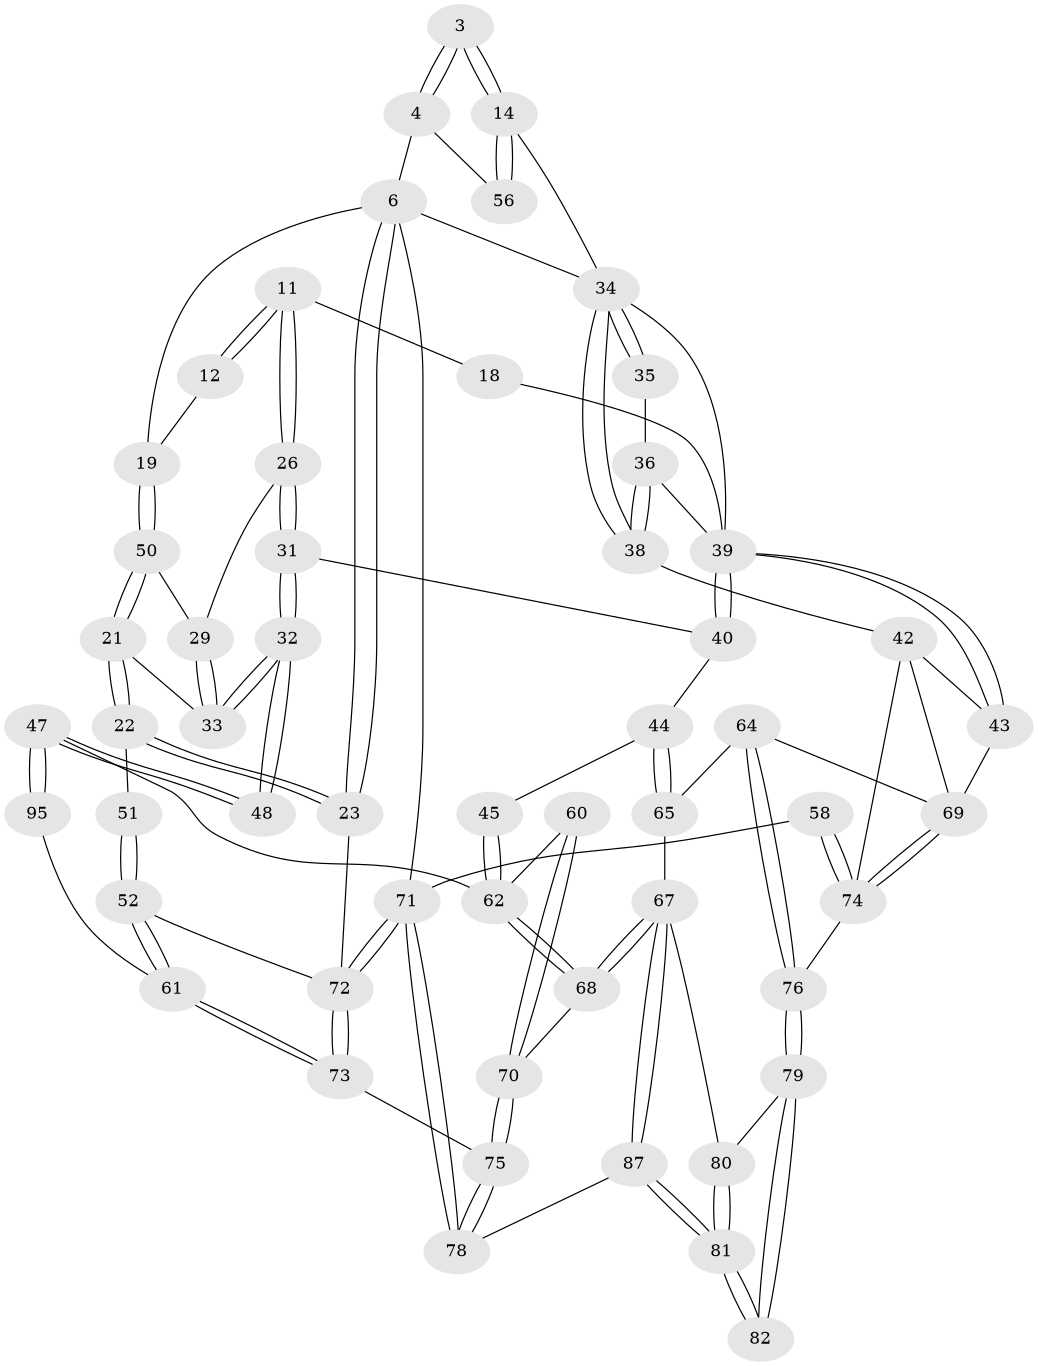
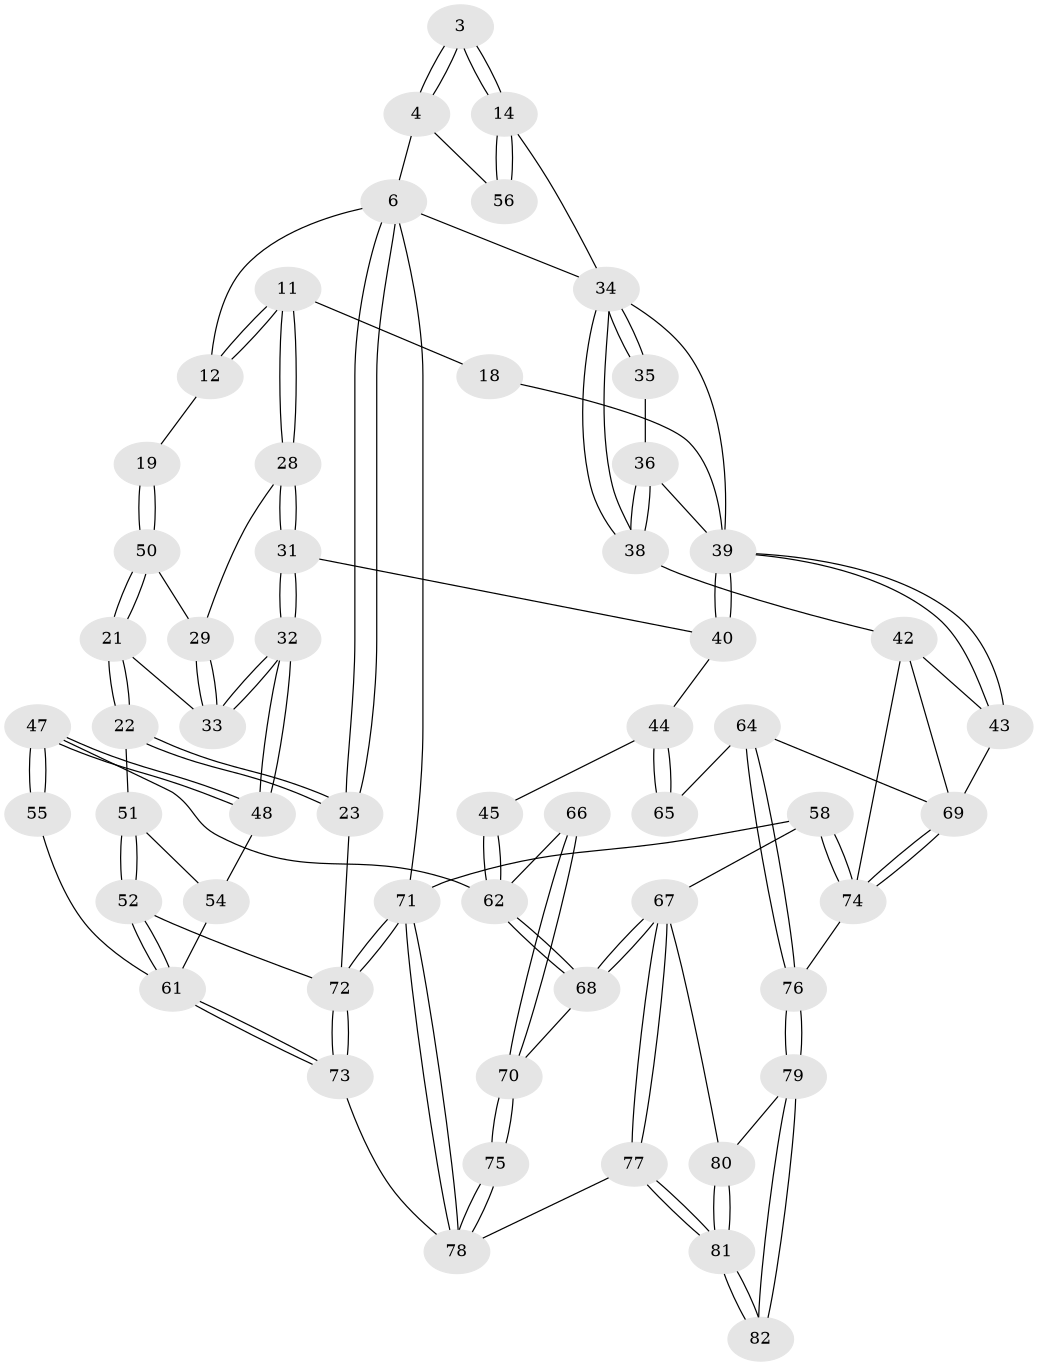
  graph {
    node [color=gray90 style=filled]
    3
    4
    14
    6 [super="+5"]
    n5 [label=56]
    34 [super="+27"]
    19 [super="+8"]
    23
    71 [super="+57"]
    n10 [label=50]
    72 [super="+53"]
    39 [super="+37+17"]
    35
    38
    78
    11
    12
    18 [super="+10+9"]
-   28 [label=26]
+   28
    29
    31
    40 [super="+30"]
    43
    21
    22
    33
    51 [super="+50"]
+   54 [super="+49"]
    52
    73
    32
    48
    44
    36
    42 [super="+41"]
    69 [super="+63"]
    74
    45
    65
    58
    62 [super="+59+46"]
    67 [super="+66"]
    68
    47
-   55 [label=95]
+   55
    61 [super="+56"]
-   60
+   60 [label=66]
    70
    76
    75
    64
    79
-   77 [label=87]
+   77
    80
    81
    82
    3 -- 4
    3 -- 4
    3 -- 14
    3 -- 14
    4 -- 6
    4 -- n5
    14 -- n5
    14 -- n5
    14 -- 34
    6 -- 34
-   6 -- 19
+   6 -- 12
    6 -- 23
    6 -- 23
    6 -- 71 [weight=2]
    34 -- 39
    34 -- 35 [weight=2]
    34 -- 35
    34 -- 38
    34 -- 38
    19 -- n10
    19 -- n10
    23 -- 72
    71 -- 72
    71 -- 72
    71 -- 78
    71 -- 78
    n10 -- 29
    n10 -- 21
    n10 -- 21
    72 -- 73
    72 -- 73
    39 -- 40 [weight=2]
    39 -- 40
    39 -- 43
    39 -- 43
    35 -- 36
    38 -- 42
    11 -- 12
    11 -- 12
    11 -- 18
    11 -- 28
    11 -- 28
    12 -- 19 [weight=2]
    18 -- 39
    28 -- 29
    28 -- 31
    28 -- 31
    29 -- 33
    29 -- 33
    31 -- 40
    31 -- 32
    31 -- 32
    40 -- 44
    43 -- 69
    21 -- 22
    21 -- 22
    21 -- 33
    22 -- 23
    22 -- 23
    22 -- 51
+   51 -- 54 [weight=2]
    51 -- 52
    51 -- 52
+   54 -- 61
    52 -- 72
    52 -- 61
    52 -- 61
-   73 -- 75
+   73 -- 78
    32 -- 33
    32 -- 33
    32 -- 48
    32 -- 48
+   48 -- 54
    44 -- 45
    44 -- 65
    44 -- 65
    36 -- 39
    36 -- 38
    36 -- 38
    42 -- 43
    42 -- 69
    42 -- 74
    69 -- 74
    69 -- 74
    74 -- 76
    45 -- 62 [weight=2]
    45 -- 62
-   65 -- 67
+   58 -- 67
    58 -- 71
    58 -- 74
    58 -- 74
    62 -- 68
    62 -- 68
    67 -- 68
    67 -- 68
    67 -- 77
    67 -- 77
    67 -- 80
    68 -- 70
    47 -- 48
    47 -- 48
    47 -- 62
    47 -- 55
    47 -- 55
    55 -- 61
    61 -- 73
    61 -- 73
    60 -- 62
    60 -- 70
    60 -- 70
    70 -- 75
    70 -- 75
    76 -- 79
    76 -- 79
    75 -- 78
    75 -- 78
    64 -- 69
    64 -- 65
    64 -- 76
    64 -- 76
    79 -- 80
    79 -- 82
    79 -- 82
    77 -- 78
    77 -- 81
    77 -- 81
    80 -- 81
    80 -- 81
    81 -- 82
    81 -- 82
  }
